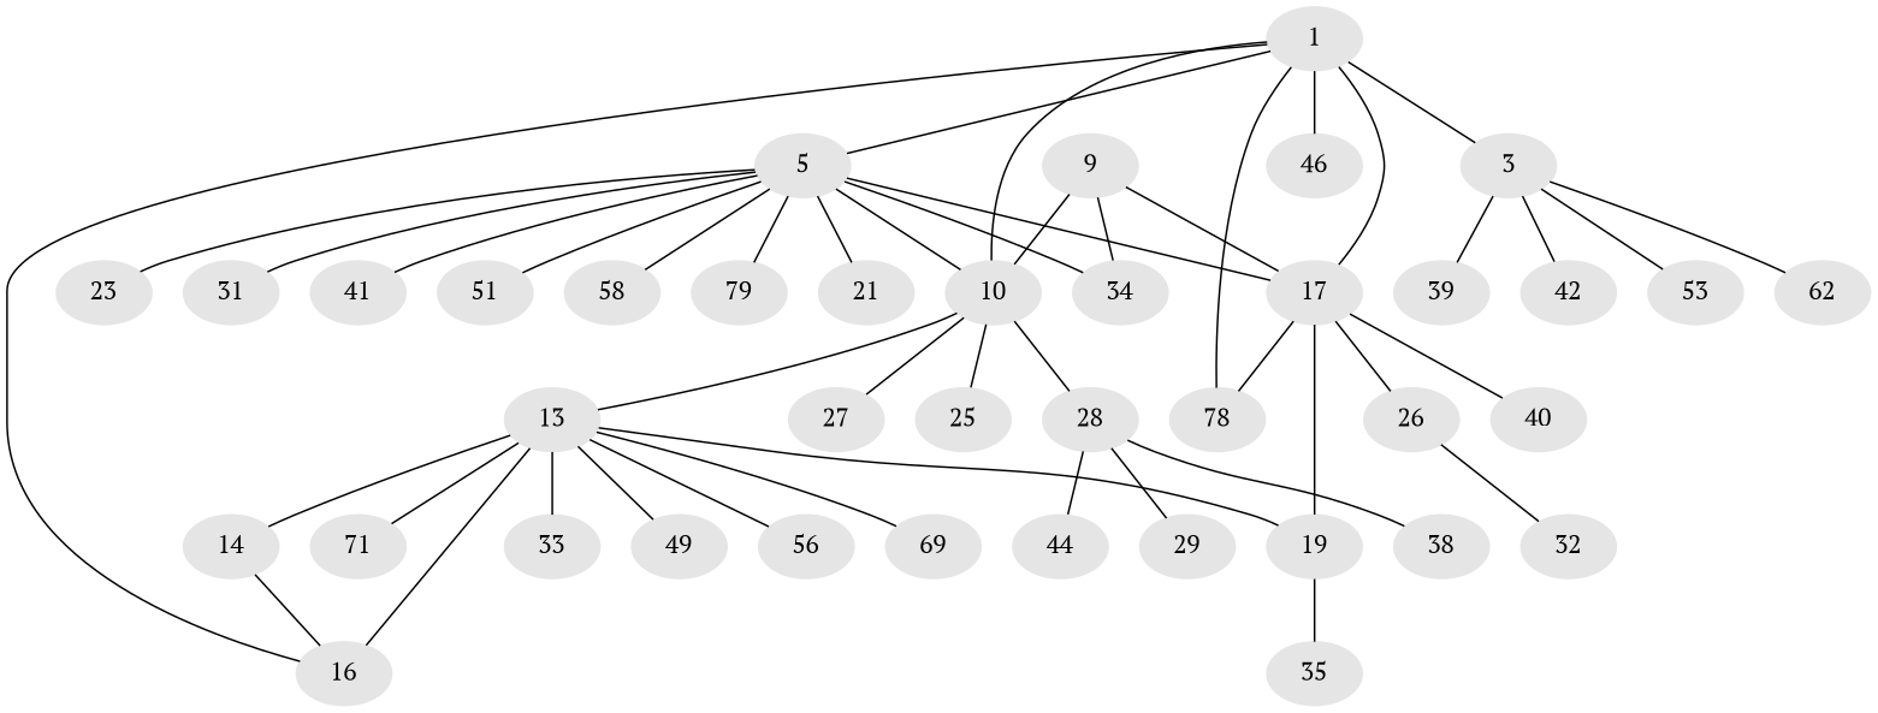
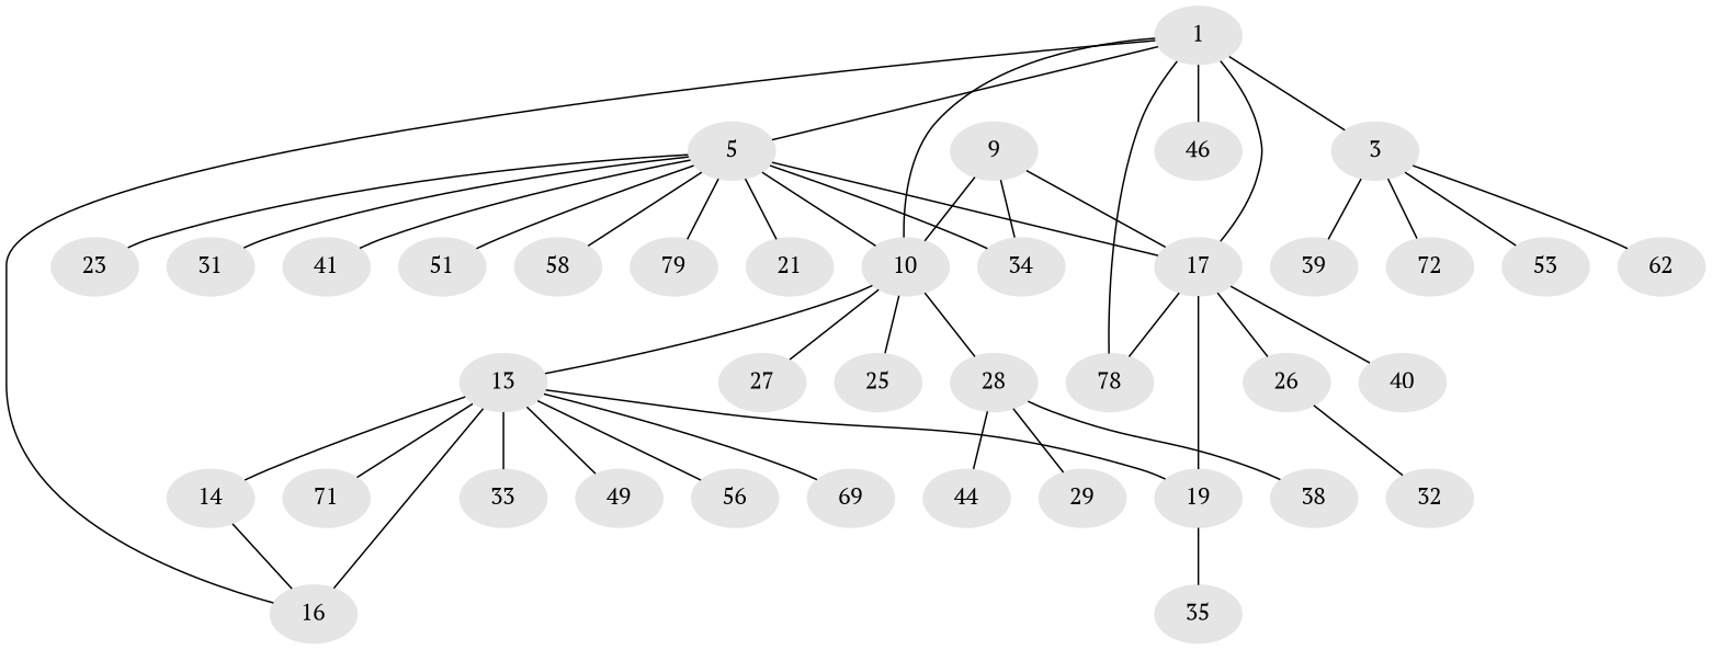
  graph {
    fontname="PT Serif"
    node [color=gray90 fontname="PT Serif" style=filled]
    edge [fontname="PT Serif"]
    1 [super="+2+4+45"]
    3 [super="+24"]
    5 [super="+7+59+73+6+36"]
    10 [super="+11+61+55+12"]
    16 [super="+47"]
    17 [super="+70+68+52+54+18"]
    46
    78
    39
-   42
+   42 [label=72]
    53
    62
    21
    23
    31
    34
    41
    51
    58 [super="+76"]
    79
    13 [super="+15"]
    25
    27 [super="+81"]
    28 [super="+43"]
    19
    26
    40
    14 [super="+48"]
    33
    49
    56
    69
    71
    9
    29
    38
    44
    35
    32
    1 -- 3 [weight=3]
    1 -- 5
    1 -- 10
    1 -- 16
    1 -- 17
    1 -- 46
    1 -- 78
    3 -- 39
    3 -- 42
    3 -- 53
    3 -- 62
    5 -- 10
    5 -- 17 [weight=2]
    5 -- 21
    5 -- 23
    5 -- 31
    5 -- 34
    5 -- 41
    5 -- 51
    5 -- 58
    5 -- 79
    10 -- 13
    10 -- 25
    10 -- 27
    10 -- 28
    17 -- 78
    17 -- 19 [weight=3]
    17 -- 26
    17 -- 40
    13 -- 16 [weight=2]
    13 -- 19
    13 -- 14 [weight=2]
    13 -- 33
    13 -- 49
    13 -- 56
    13 -- 69
    13 -- 71
    28 -- 29
    28 -- 38
    28 -- 44
    19 -- 35
    26 -- 32
    14 -- 16
    9 -- 10 [weight=3]
    9 -- 17
    9 -- 34
  }
